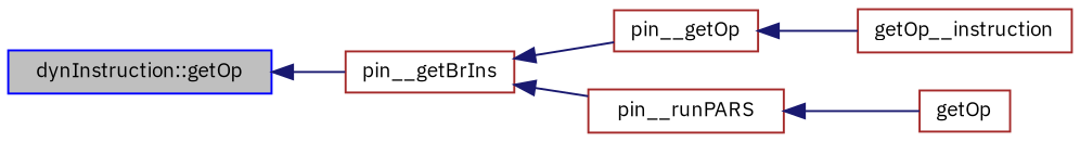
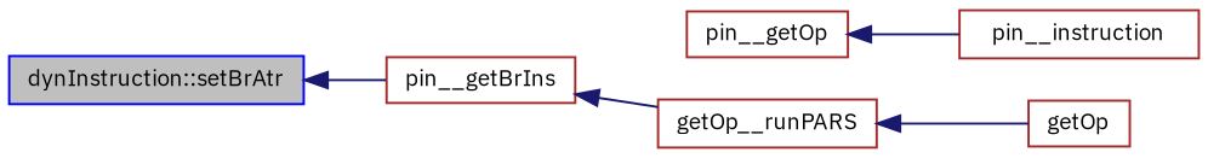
  digraph {
    fontname="IBM Plex Sans"
    rankdir=LR
    node [color=brown fillcolor=white fontname="IBM Plex Sans" fontsize=10 shape=record style=filled]
    edge [color=midnightblue dir=back fontname="IBM Plex Sans" fontsize=10 labelfontname=Helvetica labelfontsize=10 style=solid]
-   n1 [color=blue fillcolor=grey75 fontcolor=black height=0.2 label="dynInstruction::getOp" width=0.4]
+   n1 [color=blue fillcolor=grey75 fontcolor=black height=0.2 label="dynInstruction::setBrAtr" width=0.4]
    n2 [height=0.2 label=pin__getBrIns width=0.4]
    n3 [height=0.2 label=pin__getOp width=0.4]
-   n4 [height=0.2 label=pin__runPARS width=0.4]
-   n5 [height=0.2 label=getOp__instruction width=0.4]
+   n4 [height=0.2 label=getOp__runPARS width=0.4]
+   n5 [height=0.2 label=pin__instruction width=0.4]
    n6 [height=0.2 label=getOp width=0.4]
    n1 -> n2
-   n2 -> n3
    n2 -> n4
    n3 -> n5
    n4 -> n6
  }
